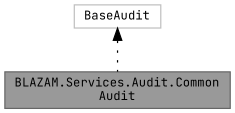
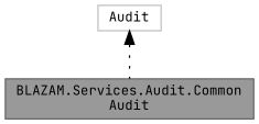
  digraph {
    fontname="JetBrains Mono"
    node [fontname="JetBrains Mono" fontsize=10 shape=box style=filled]
    n1 [color=gray40 fillcolor=grey60 fontcolor=black height=0.2 label="BLAZAM.Services.Audit.Common\lAudit" width=0.4]
-   n2 [color=grey75 fillcolor=white height=0.2 label=BaseAudit width=0.4]
+   n2 [color=grey75 fillcolor=white height=0.2 label=Audit width=0.4]
    n2 -> n1 [color=black dir=back fontname="JetBrains Mono" fontsize=10 labelfontname=Helvetica labelfontsize=10 style=dotted]
  }
